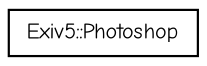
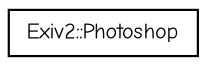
  digraph {
    rankdir=LR
    fontname="Comic Neue"
-   n1 [color=black fillcolor=white fontname="Comic Neue" fontsize=10 height=0.2 label="Exiv5::Photoshop" shape=record style=filled width=0.4]
+   n1 [color=black fillcolor=white fontname="Comic Neue" fontsize=10 height=0.2 label="Exiv2::Photoshop" shape=record style=filled width=0.4]
  }
